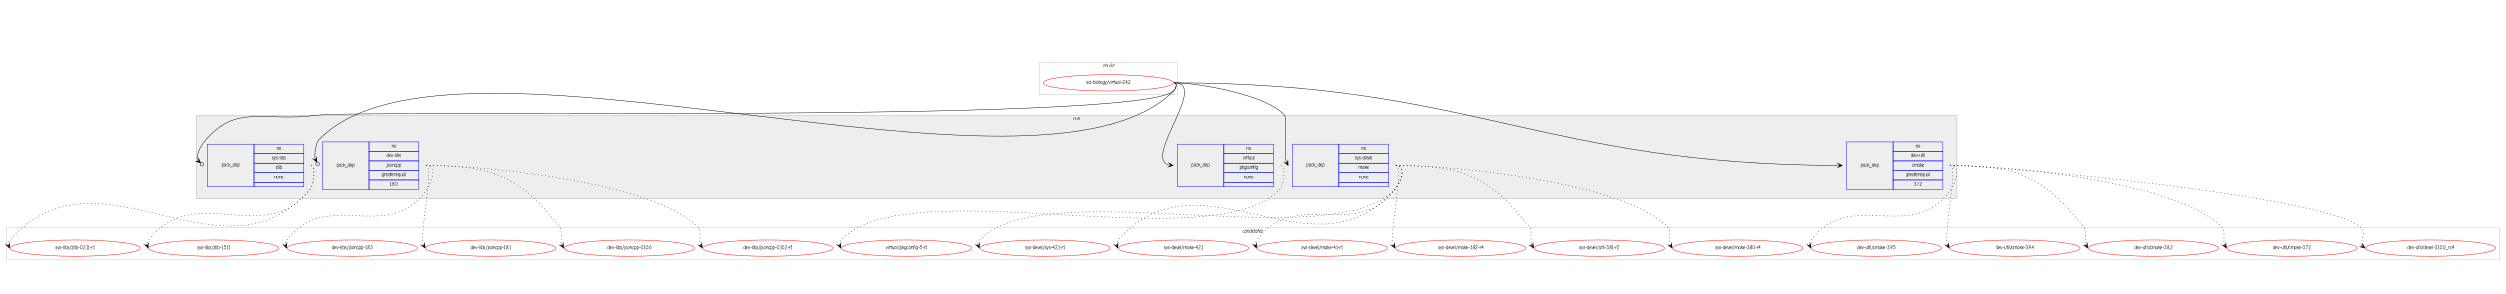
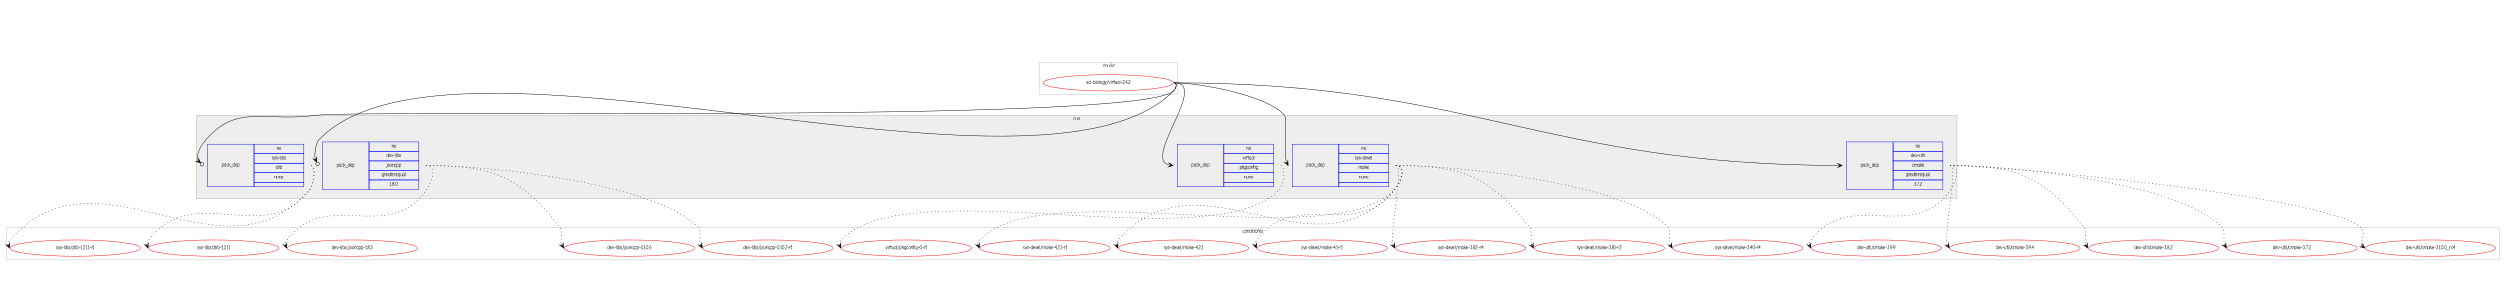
  digraph {
    compound=true
    concentrate=true
    fontname="Comic Neue"
    fontsize=10
    newrank=true
    rankdir=TB
    ranksep=1.5
    node [color=red fontname="Comic Neue" fontsize=10]
    edge [arrowhead=vee fontname="Comic Neue" headport=w style=dotted tailport=e weight=100]
    n1 [label="sci-biology/virtual-2.4.2" width=4]
    n2 [color=blue label=<<TABLE BORDER="0" CELLBORDER="1" CELLSPACING="0" CELLPADDING="4" WIDTH="220"><TR><TD ROWSPAN="6" CELLPADDING="30">pack_dep</TD></TR><TR><TD WIDTH="110">no</TD></TR><TR><TD>dev-util</TD></TR><TR><TD>cmake</TD></TR><TR><TD>greaterequal</TD></TR><TR><TD>3.7.2</TD></TR></TABLE>> shape=none]
    n3 [color=blue label=<<TABLE BORDER="0" CELLBORDER="1" CELLSPACING="0" CELLPADDING="4" WIDTH="220"><TR><TD ROWSPAN="6" CELLPADDING="30">pack_dep</TD></TR><TR><TD WIDTH="110">no</TD></TR><TR><TD>sys-devel</TD></TR><TR><TD>make</TD></TR><TR><TD>none</TD></TR><TR><TD></TD></TR></TABLE>> shape=none]
    n4 [color=blue label=<<TABLE BORDER="0" CELLBORDER="1" CELLSPACING="0" CELLPADDING="4" WIDTH="220"><TR><TD ROWSPAN="6" CELLPADDING="30">pack_dep</TD></TR><TR><TD WIDTH="110">no</TD></TR><TR><TD>virtual</TD></TR><TR><TD>pkgconfig</TD></TR><TR><TD>none</TD></TR><TR><TD></TD></TR></TABLE>> shape=none]
    n5 [color=blue label=<<TABLE BORDER="0" CELLBORDER="1" CELLSPACING="0" CELLPADDING="4" WIDTH="220"><TR><TD ROWSPAN="6" CELLPADDING="30">pack_dep</TD></TR><TR><TD WIDTH="110">no</TD></TR><TR><TD>dev-libs</TD></TR><TR><TD>jsoncpp</TD></TR><TR><TD>greaterequal</TD></TR><TR><TD>1.8.0</TD></TR></TABLE>> shape=none]
    n6 [color=blue label=<<TABLE BORDER="0" CELLBORDER="1" CELLSPACING="0" CELLPADDING="4" WIDTH="220"><TR><TD ROWSPAN="6" CELLPADDING="30">pack_dep</TD></TR><TR><TD WIDTH="110">no</TD></TR><TR><TD>sys-libs</TD></TR><TR><TD>zlib</TD></TR><TR><TD>none</TD></TR><TR><TD></TD></TR></TABLE>> shape=none]
-   n7 [label="dev-util/devel-3.10.0_rc4" width=4]
+   n7 [label="dev-util/cmake-3.10.0_rc4" width=4]
    n8 [label="dev-util/cmake-3.7.2" width=4]
    n9 [label="dev-util/cmake-3.8.2" width=4]
    n10 [label="dev-util/cmake-3.9.4" width=4]
-   n11 [label="dev-util/cmake-3.9.5" width=4]
-   n12 [label="sys-devel/make-3.80-r4" width=4]
-   n13 [label="sys-devel/util-3.81-r2" width=4]
+   n11 [label="dev-util/cmake-3.9.9" width=4]
+   n12 [label="sys-devel/make-3.40-r4" width=4]
+   n13 [label="sys-devel/make-3.81-r2" width=4]
    n14 [label="sys-devel/make-3.82-r4" width=4]
    n15 [label="sys-devel/make-4.1-r1" width=4]
    n16 [label="sys-devel/make-4.2.1" width=4]
-   n17 [label="sys-devel/sys-4.2.1-r1" width=4]
-   n18 [label="virtual/pkgconfig-5-r1" width=4]
+   n17 [label="sys-devel/make-4.2.1-r1" width=4]
+   n18 [label="virtual/pkgconfig-0-r1" width=4]
    n19 [label="dev-libs/jsoncpp-0.10.2-r1" width=4]
    n20 [label="dev-libs/jsoncpp-0.10.6" width=4]
-   n21 [label="dev-libs/jsoncpp-1.8.1" width=4]
    n22 [label="dev-libs/jsoncpp-1.8.3" width=4]
-   n23 [label="sys-libs/zlib-1.5.11" width=4]
-   n24 [label="sys-libs/zlib-0.2.11-r1" width=4]
+   n23 [label="sys-libs/zlib-1.2.11" width=4]
+   n24 [label="sys-libs/zlib-1.2.11-r1" width=4]
    subgraph cluster_1 {
      color=gray
      label=<<i>ebuild</i>>
      rank=same
      n1
    }
    subgraph cluster_2 {
      color=gray
      label=<<i>dependencies</i>>
      subgraph cluster_3 {
        color=gray
        fillcolor="#eeeeee"
        label=<<i>compile</i>>
        style=filled
        subgraph sub_4 {
          color=gray
          fillcolor="#eeeeee"
          label=<<i>compile</i>>
          style=filled
          n2
        }
        subgraph sub_5 {
          color=gray
          fillcolor="#eeeeee"
          label=<<i>compile</i>>
          style=filled
          n3
        }
        subgraph sub_6 {
          color=gray
          fillcolor="#eeeeee"
          label=<<i>compile</i>>
          style=filled
          n4
        }
      }
      subgraph cluster_7 {
        color=gray
        fillcolor="#eeeeee"
        label=<<i>compile and run</i>>
        style=filled
        subgraph sub_8 {
          color=gray
          fillcolor="#eeeeee"
          label=<<i>compile and run</i>>
          style=filled
          n5
        }
        subgraph sub_9 {
          color=gray
          fillcolor="#eeeeee"
          label=<<i>compile and run</i>>
          style=filled
          n6
        }
      }
      subgraph cluster_10 {
        color=gray
        fillcolor="#eeeeee"
        label=<<i>run</i>>
        style=filled
      }
    }
    subgraph cluster_11 {
      color=gray
      label=<<i>candidates</i>>
      rank=same
      subgraph sub_12 {
        color=black
        label=<<i>candidates</i>>
        nodesep=1
        rank=same
        n7
        n8
        n9
        n10
        n11
      }
      subgraph sub_13 {
        color=black
        label=<<i>candidates</i>>
        nodesep=1
        rank=same
        n12
        n13
        n14
        n15
        n16
        n17
      }
      subgraph sub_14 {
        color=black
        label=<<i>candidates</i>>
        nodesep=1
        rank=same
        n18
      }
      subgraph sub_15 {
        color=black
        label=<<i>candidates</i>>
        nodesep=1
        rank=same
        n19
        n20
-       n21
        n22
      }
      subgraph sub_16 {
        color=black
        label=<<i>candidates</i>>
        nodesep=1
        rank=same
        n23
        n24
      }
    }
    n1 -> n2 [style=solid weight=20]
    n1 -> n3 [style=solid weight=20]
    n1 -> n4 [style=solid weight=20]
    n1 -> n5 [arrowhead=odotvee style=solid weight=20]
    n1 -> n6 [arrowhead=odotvee style=solid weight=20]
    n2 -> n7
    n2 -> n8
    n2 -> n9
    n2 -> n10
    n2 -> n11
    n3 -> n12
    n3 -> n13
    n3 -> n14
    n3 -> n15
    n3 -> n16
    n3 -> n17
    n4 -> n18
    n5 -> n19
    n5 -> n20
-   n5 -> n21
    n5 -> n22
    n6 -> n23
    n6 -> n24
  }
